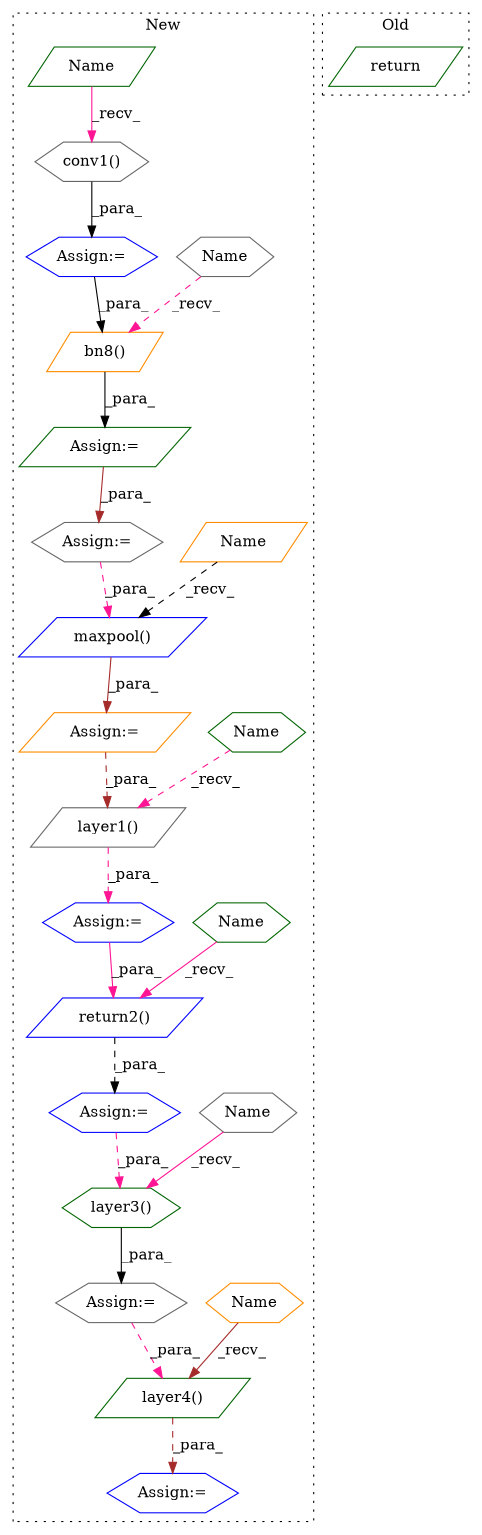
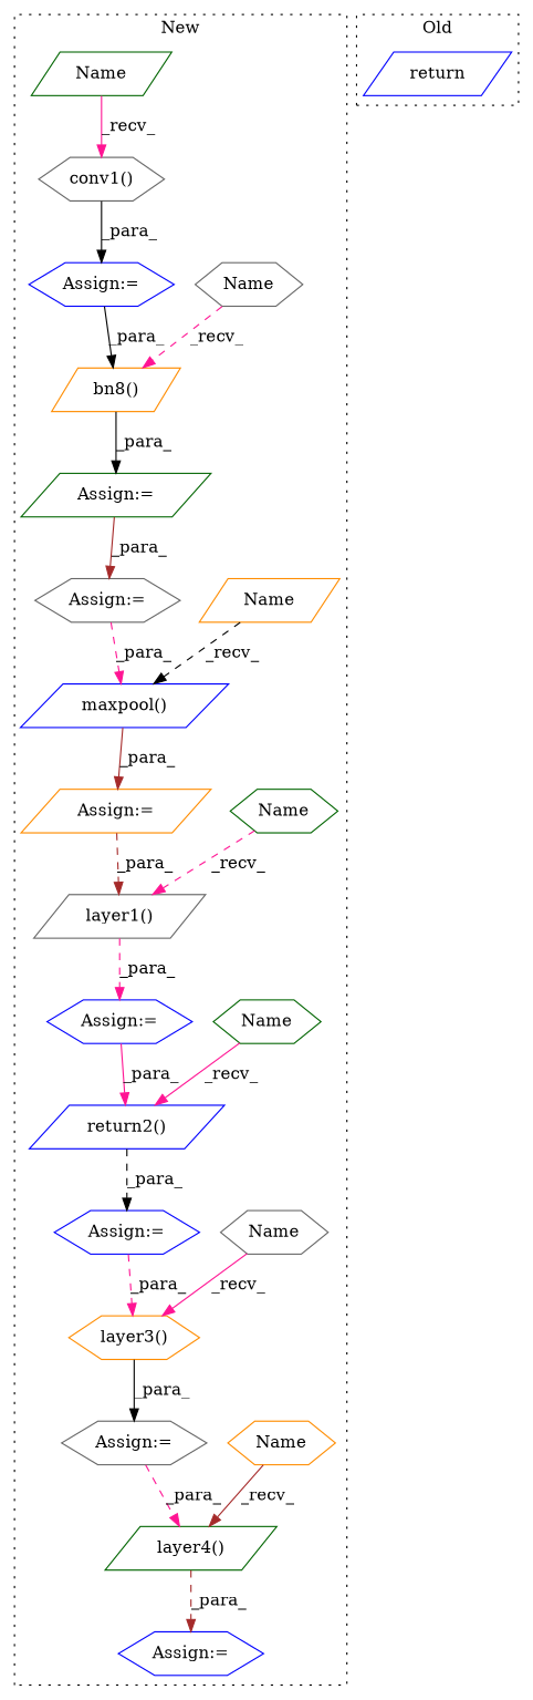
  digraph {
    node [a=68 color=blue l=3 shape=hexagon]
    edge [color=deeppink style=solid]
    n1 [a=75 color=darkorange l="9,1" label="bn8()" s="13108,13121" shape=parallelogram]
    n2 [label="Assign:=" s=13234]
    n3 [color=darkorange label="Assign:=" s=13166 shape=parallelogram]
    n4 [a=75 color=gray40 l="12,1" label="layer1()" s="13204,13220" shape=parallelogram]
    n5 [a=75 l="13,1" label="maxpool()" s="13169,13186" shape=parallelogram]
    n6 [label="Assign:=" s=13368]
-   n7 [a=75 color=darkgreen l="12,1" label="layer3()" s="13270,13286"]
+   n7 [a=75 color=darkorange l="12,1" label="layer3()" s="13270,13286"]
    n8 [color=gray40 label="Assign:=" s=13135]
    n9 [label="Assign:=" s=13073]
    n10 [color=gray40 label="Assign:=" s=13267]
    n11 [a=75 color=darkgreen l="12,1" label="layer4()" s="13303,13319" shape=parallelogram]
    n12 [color=darkgreen label="Assign:=" s=13105 shape=parallelogram]
    n13 [label="Assign:=" s=13201]
    n14 [a=75 l="12,1" label="return2()" s="13237,13253" shape=parallelogram]
    n15 [a=75 color=gray40 l="11,1" label="conv1()" s="13076,13091"]
    n16 [a=87 color=darkgreen l=4 label=Name s=13237]
    n17 [a=87 color=darkorange l=4 label=Name s=13169 shape=parallelogram]
    n18 [a=87 color=darkgreen l=4 label=Name s=13204]
    n19 [a=87 color=darkorange l=4 label=Name s=13303]
    n20 [a=87 color=gray40 l=4 label=Name s=13270]
    n21 [a=87 color=gray40 l=4 label=Name s=13108]
    n22 [a=87 color=darkgreen l=4 label=Name s=13076 shape=parallelogram]
-   n23 [a=93 color=darkgreen l=7 label=return s=13063 shape=parallelogram]
+   n23 [a=93 l=7 label=return s=13063 shape=parallelogram]
    subgraph cluster_1 {
      label=New
      style=dotted
      n1
      n2
      n3
      n4
      n5
      n6
      n7
      n8
      n9
      n10
      n11
      n12
      n13
      n14
      n15
      n16
      n17
      n18
      n19
      n20
      n21
      n22
    }
    subgraph cluster_2 {
      label=Old
      style=dotted
      n23
    }
    n1 -> n12 [color=black label=_para_]
    n2 -> n7 [label=_para_ style=dashed]
    n3 -> n4 [color=brown label=_para_ style=dashed]
    n4 -> n13 [label=_para_ style=dashed]
    n5 -> n3 [color=brown label=_para_]
    n7 -> n10 [color=black label=_para_]
    n8 -> n5 [label=_para_ style=dashed]
    n9 -> n1 [color=black label=_para_]
    n10 -> n11 [label=_para_ style=dashed]
    n11 -> n6 [color=brown label=_para_ style=dashed]
    n12 -> n8 [color=brown label=_para_]
    n13 -> n14 [label=_para_]
    n14 -> n2 [color=black label=_para_ style=dashed]
    n15 -> n9 [color=black label=_para_]
    n16 -> n14 [label=_recv_]
    n17 -> n5 [color=black label=_recv_ style=dashed]
    n18 -> n4 [label=_recv_ style=dashed]
    n19 -> n11 [color=brown label=_recv_]
    n20 -> n7 [label=_recv_]
    n21 -> n1 [label=_recv_ style=dashed]
    n22 -> n15 [label=_recv_]
  }
